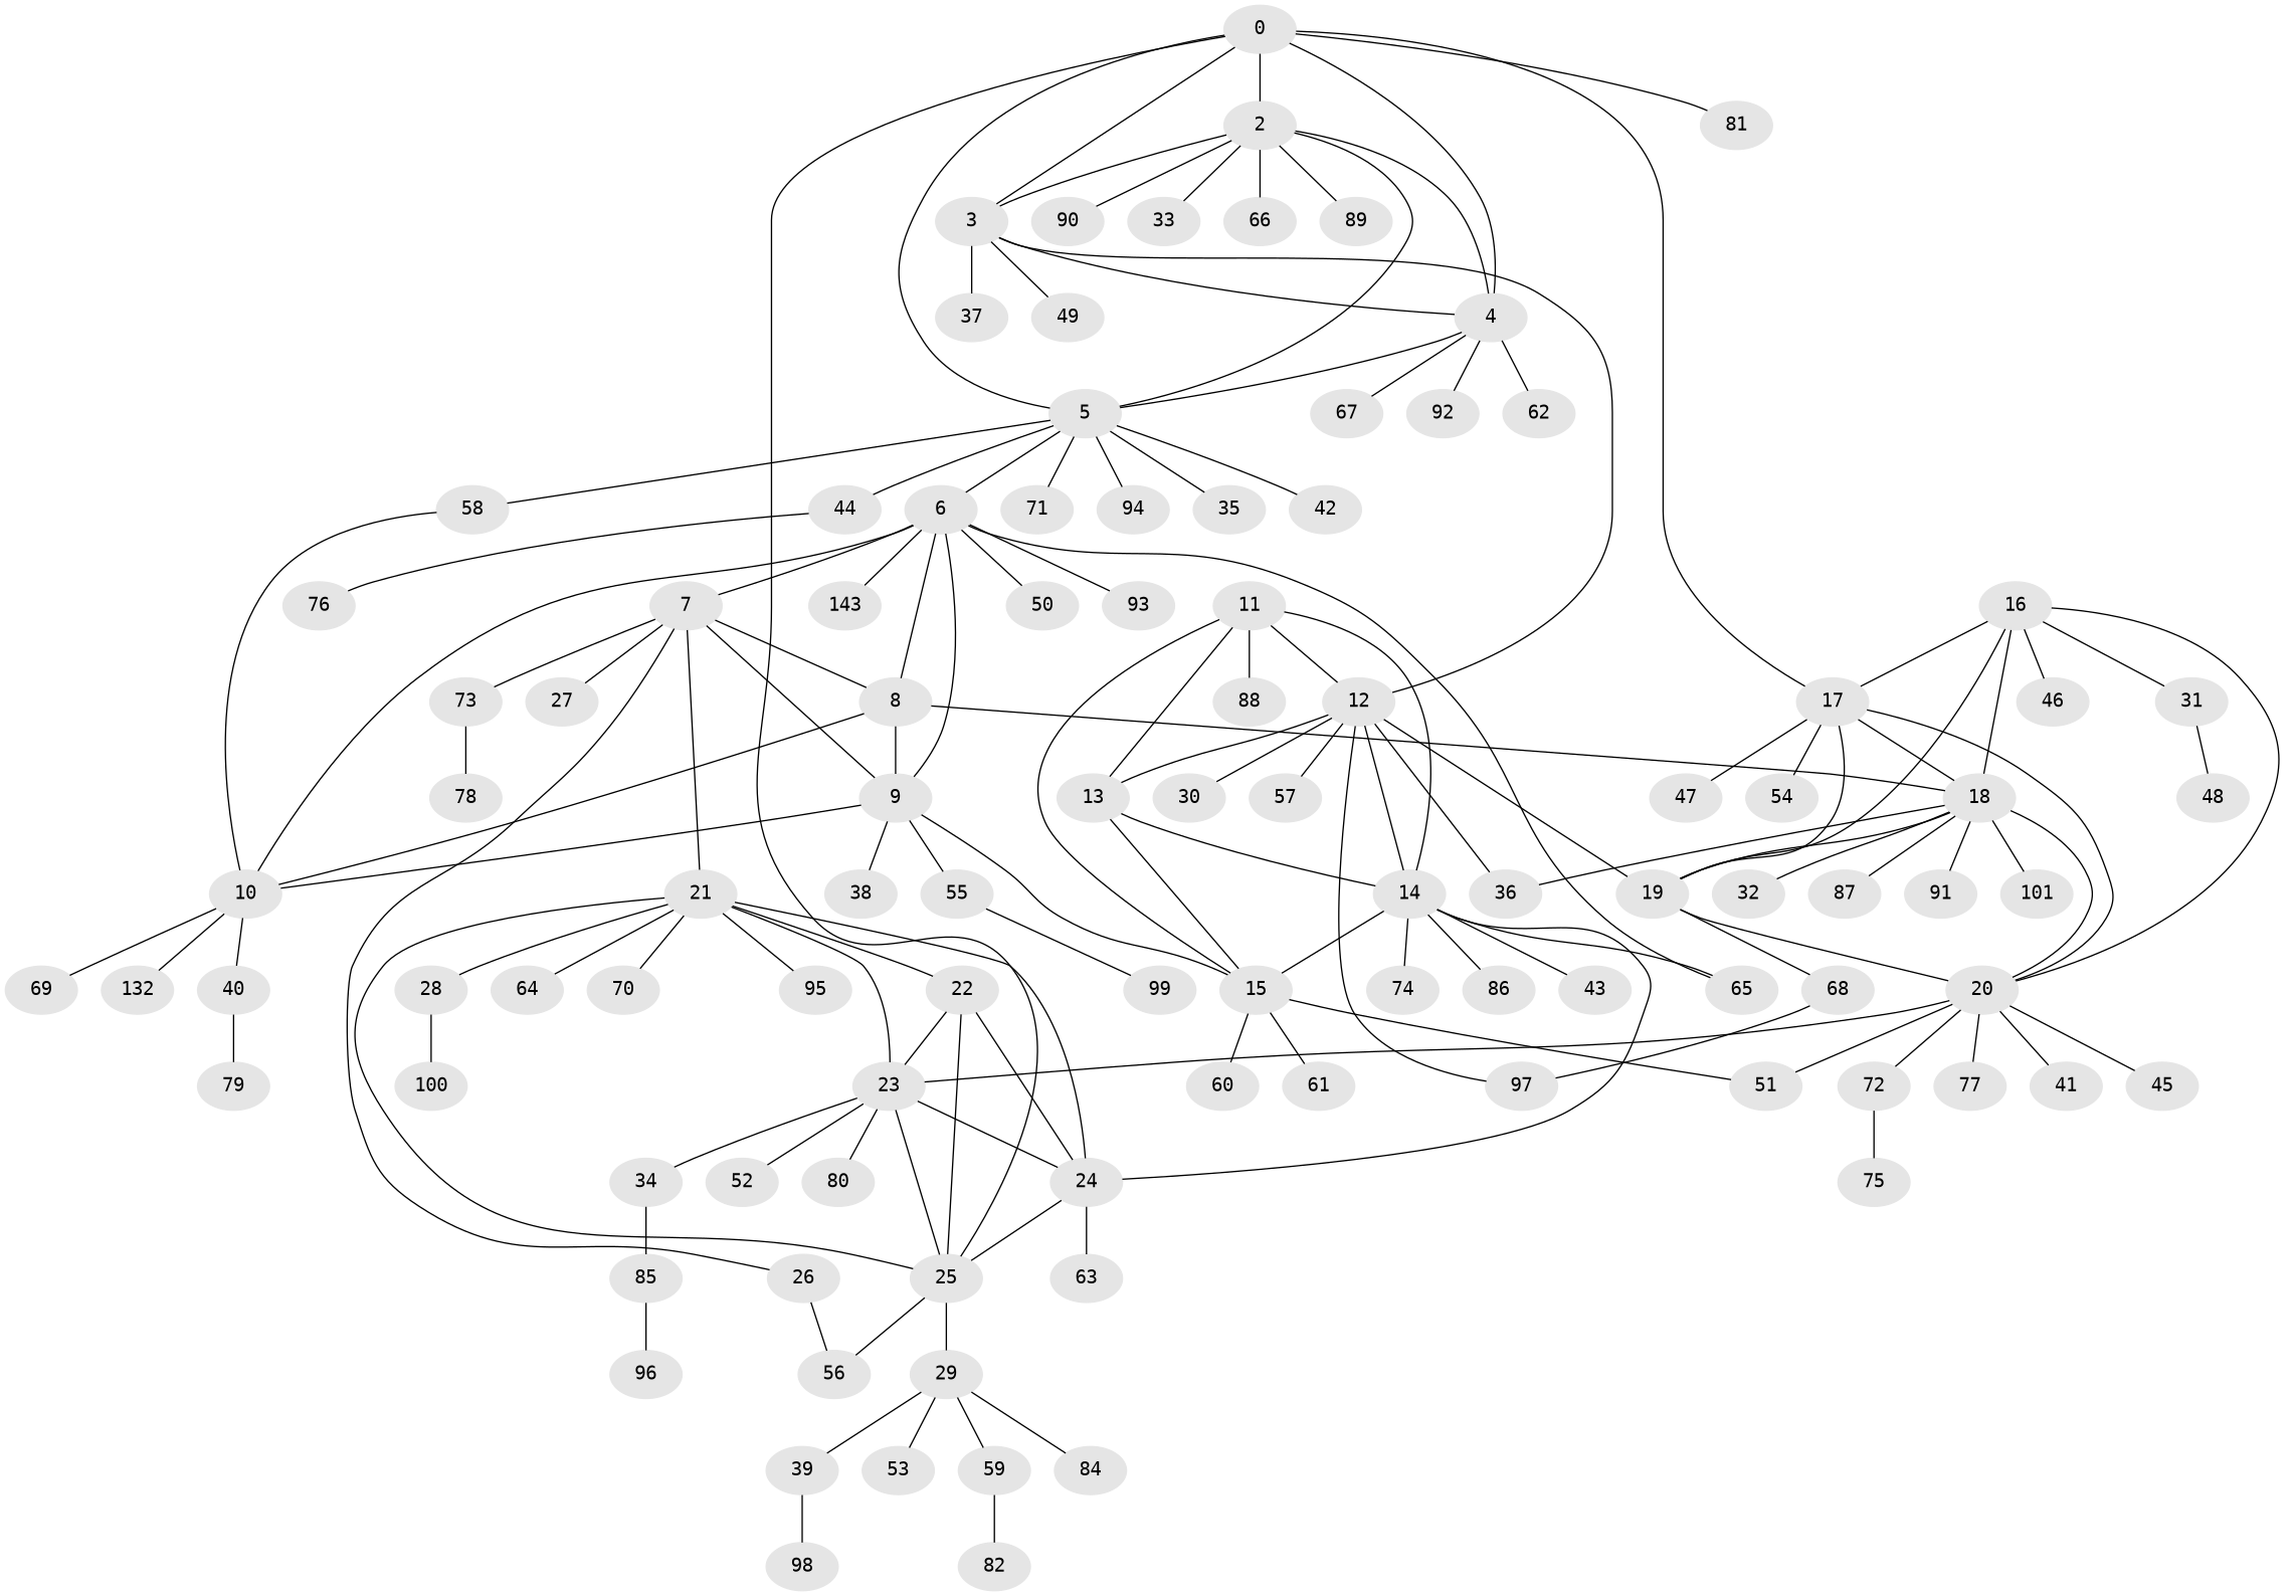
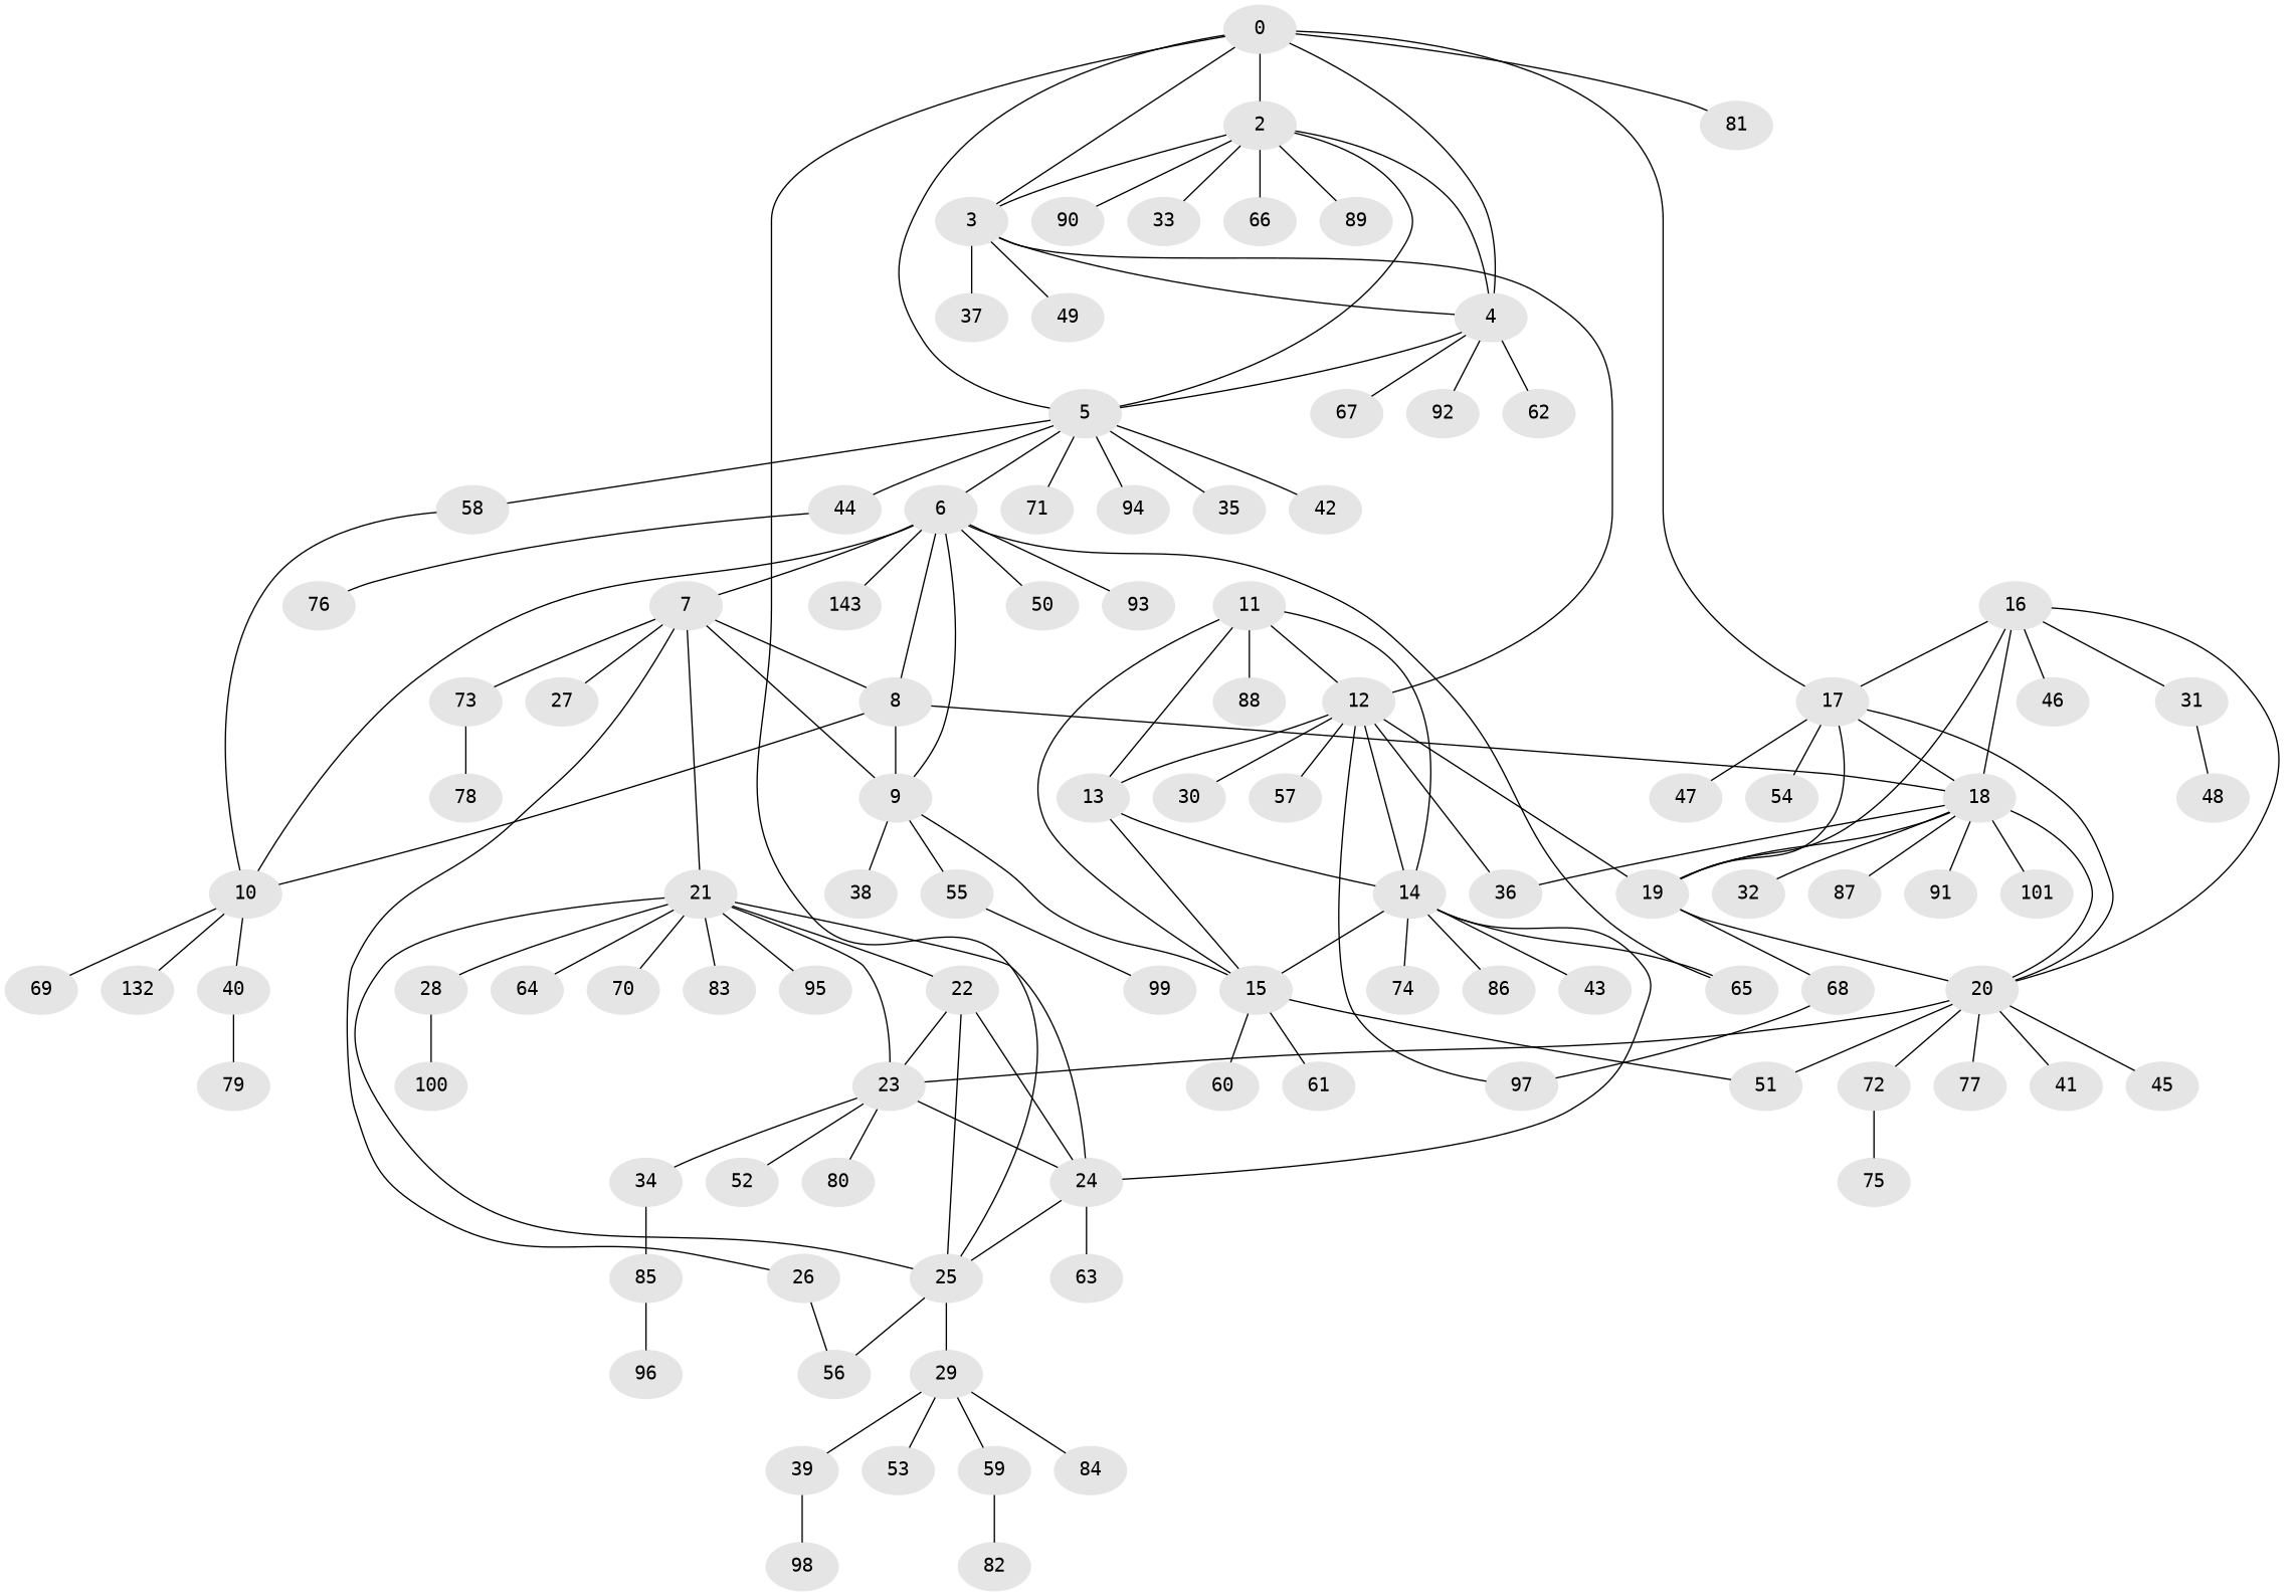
  graph {
    fontname="DejaVu Sans Mono"
    node [color=gray90 fontname="DejaVu Sans Mono" style=filled]
    edge [fontname="DejaVu Sans Mono"]
    n1 [label=0]
    2
    3
    4
    5
    17
    25
    81
    33
    66
    89
    90
    12
    37
    49
    62
    67
    92
    6
    35
    42
    44
    58
    71
    94
    18
    19
    20
    47
    54
    29
    56
    13
    14
    30
    36
    57
    97
    7
    8
    9
    10
    50
    65
    93
    n46 [label=143]
    76
    21
    26
    27
    73
    15
    38
    55
    40
    69
    n57 [label=132]
    24
    23
    22
    28
    64
    70
+   83
    95
    78
    32
    87
    91
    101
    51
    60
    61
    99
    79
    11
    88
    43
    74
    86
    68
    63
    16
    31
    46
    41
    45
    72
    77
    48
    34
    52
    80
    75
    100
    85
    39
    53
    59
    84
    98
    82
    96
    n1 -- 2
    n1 -- 3
    n1 -- 4
    n1 -- 5
    n1 -- 17
    n1 -- 25
    n1 -- 81
    2 -- 3
    2 -- 4
    2 -- 5
    2 -- 33
    2 -- 66
    2 -- 89
    2 -- 90
    3 -- 4
    3 -- 12
    3 -- 37
    3 -- 49
    4 -- 5
    4 -- 62
    4 -- 67
    4 -- 92
    5 -- 6
    5 -- 35
    5 -- 42
    5 -- 44
    5 -- 58
    5 -- 71
    5 -- 94
    17 -- 18
    17 -- 19
    17 -- 20
    17 -- 47
    17 -- 54
    25 -- 29
    25 -- 56
    12 -- 19
    12 -- 13
    12 -- 14
    12 -- 30
    12 -- 36
    12 -- 57
    12 -- 97
    6 -- 7
    6 -- 8
    6 -- 9
    6 -- 10
    6 -- 50
    6 -- 65
    6 -- 93
    6 -- n46
    44 -- 76
    58 -- 10
    18 -- 19
    18 -- 20
    18 -- 36
    18 -- 32
    18 -- 87
    18 -- 91
    18 -- 101
    19 -- 20
    19 -- 68
    20 -- 23
    20 -- 51
    20 -- 41
    20 -- 45
    20 -- 72
    20 -- 77
    29 -- 39
    29 -- 53
    29 -- 59
    29 -- 84
    13 -- 14
    13 -- 15
    14 -- 65
    14 -- 15
    14 -- 24
    14 -- 43
    14 -- 74
    14 -- 86
    7 -- 8
    7 -- 9
    7 -- 21
    7 -- 26
    7 -- 27
    7 -- 73
    8 -- 18
    8 -- 9
    8 -- 10
-   9 -- 10
    9 -- 15
    9 -- 38
    9 -- 55
    10 -- 40
    10 -- 69
    10 -- n57
    21 -- 25
    21 -- 24
    21 -- 23
    21 -- 22
    21 -- 28
    21 -- 64
    21 -- 70
+   21 -- 83
    21 -- 95
    26 -- 56
    73 -- 78
    15 -- 51
    15 -- 60
    15 -- 61
    55 -- 99
    40 -- 79
    24 -- 25
    24 -- 63
-   23 -- 25
    23 -- 24
    23 -- 34
    23 -- 52
    23 -- 80
    22 -- 25
    22 -- 24
    22 -- 23
    28 -- 100
    11 -- 12
    11 -- 13
    11 -- 14
    11 -- 15
    11 -- 88
    68 -- 97
    16 -- 17
    16 -- 18
    16 -- 19
    16 -- 20
    16 -- 31
    16 -- 46
    31 -- 48
    72 -- 75
    34 -- 85
    85 -- 96
    39 -- 98
    59 -- 82
  }
